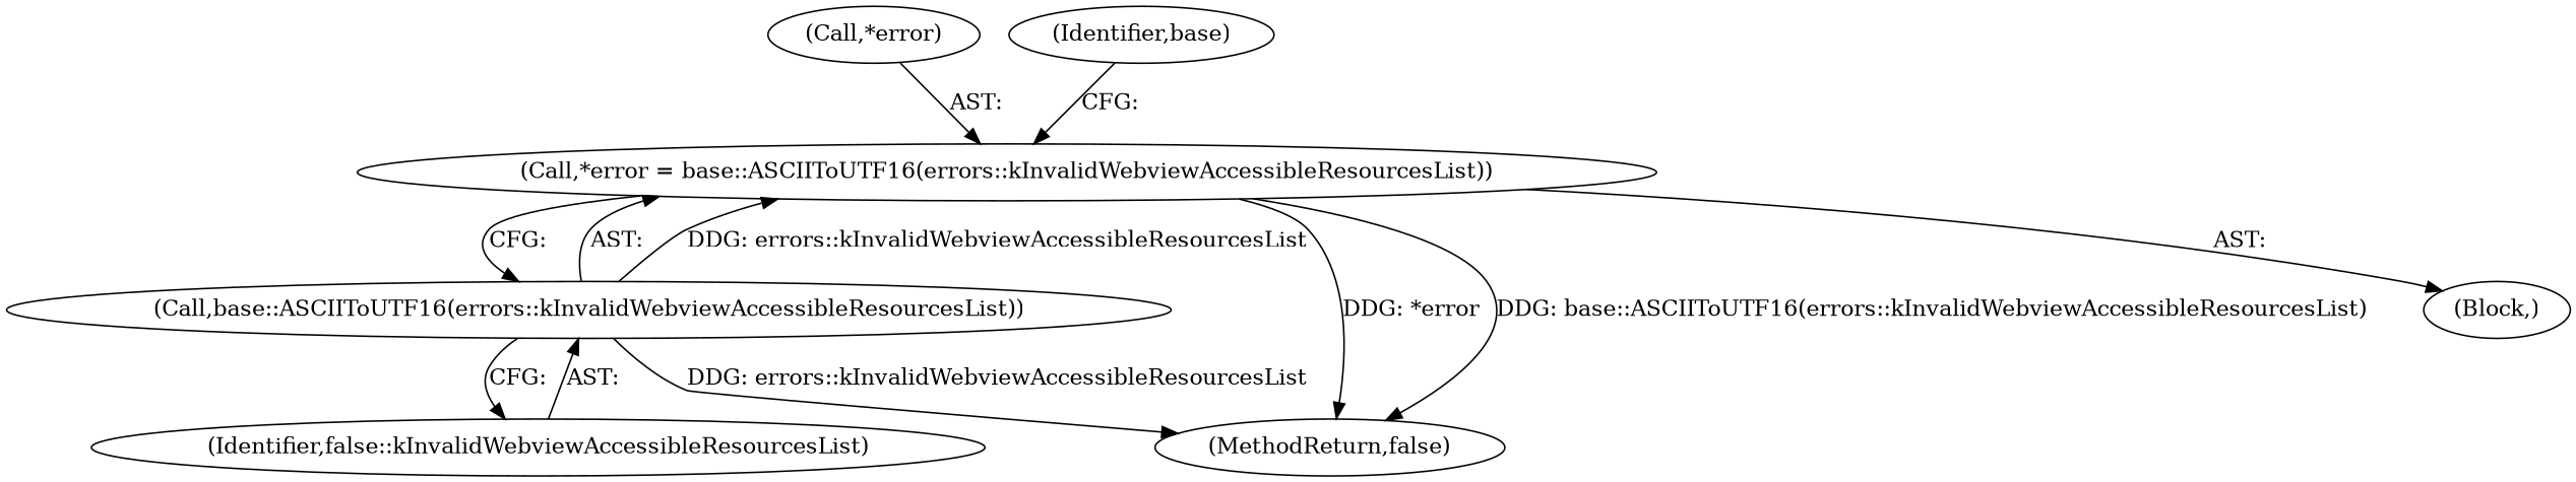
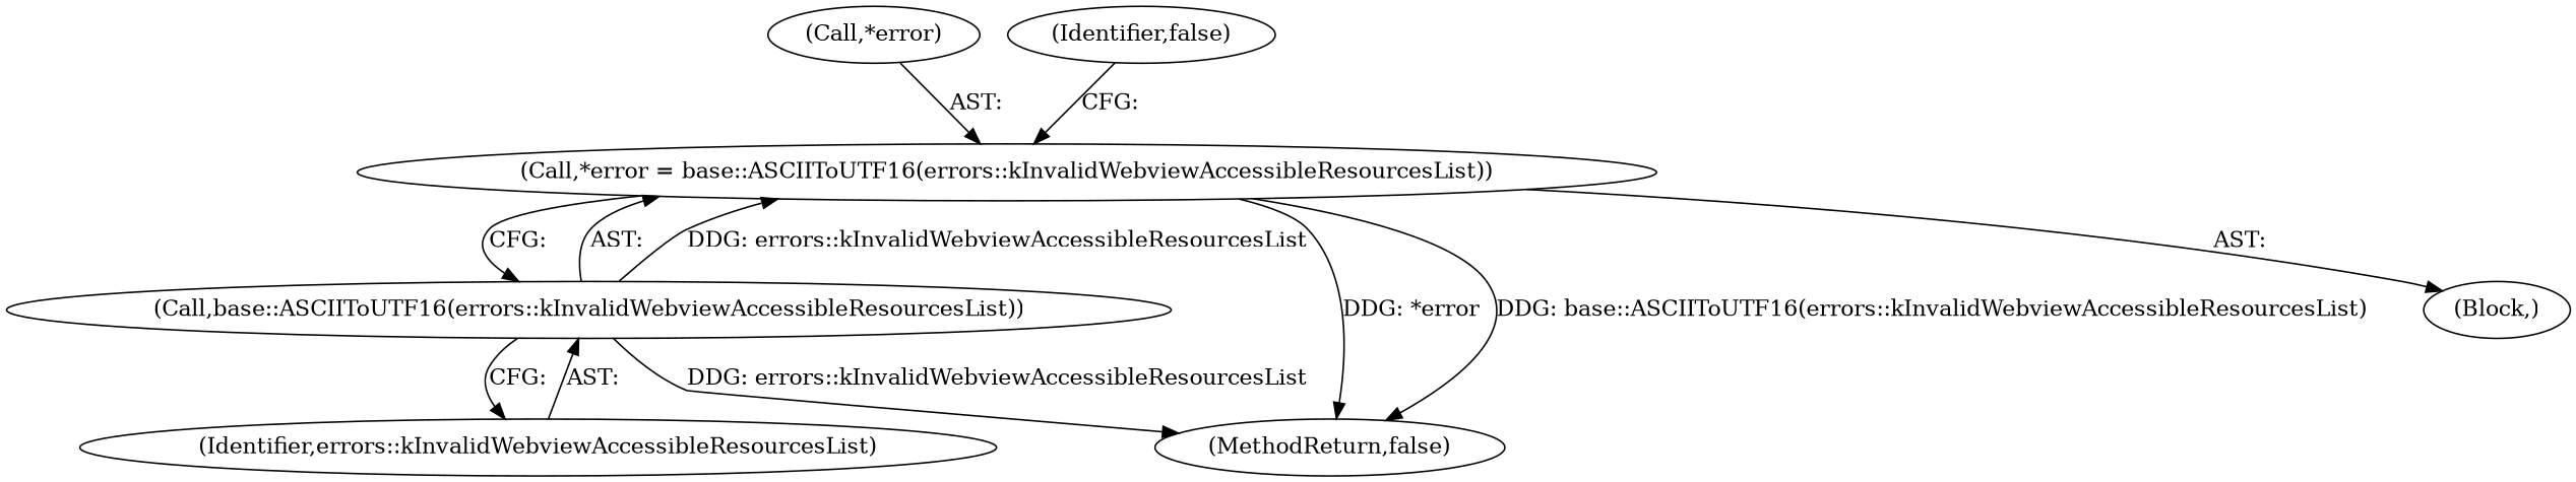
  digraph {
    fontname="DejaVu Serif"
    node [fontname="DejaVu Serif"]
    edge [fontname="DejaVu Serif"]
    n1 [label="(Call,*error = base::ASCIIToUTF16(errors::kInvalidWebviewAccessibleResourcesList))"]
    n2 [label="(Call,base::ASCIIToUTF16(errors::kInvalidWebviewAccessibleResourcesList))"]
    n3 [label="(MethodReturn,false)"]
    n4 [label="(Block,)"]
-   n5 [label="(Identifier,false::kInvalidWebviewAccessibleResourcesList)"]
+   n5 [label="(Identifier,errors::kInvalidWebviewAccessibleResourcesList)"]
    n6 [label="(Call,*error)"]
-   n7 [label="(Identifier,base)"]
+   n7 [label="(Identifier,false)"]
    n1 -> n2 [label="CFG: "]
    n1 -> n3 [label="DDG: *error"]
    n1 -> n3 [label="DDG: base::ASCIIToUTF16(errors::kInvalidWebviewAccessibleResourcesList)"]
    n1 -> n4 [label="AST: "]
    n2 -> n1 [label="AST: "]
    n2 -> n1 [label="DDG: errors::kInvalidWebviewAccessibleResourcesList"]
    n2 -> n3 [label="DDG: errors::kInvalidWebviewAccessibleResourcesList"]
    n2 -> n5 [label="CFG: "]
    n5 -> n2 [label="AST: "]
    n6 -> n1 [label="AST: "]
    n7 -> n1 [label="CFG: "]
  }
